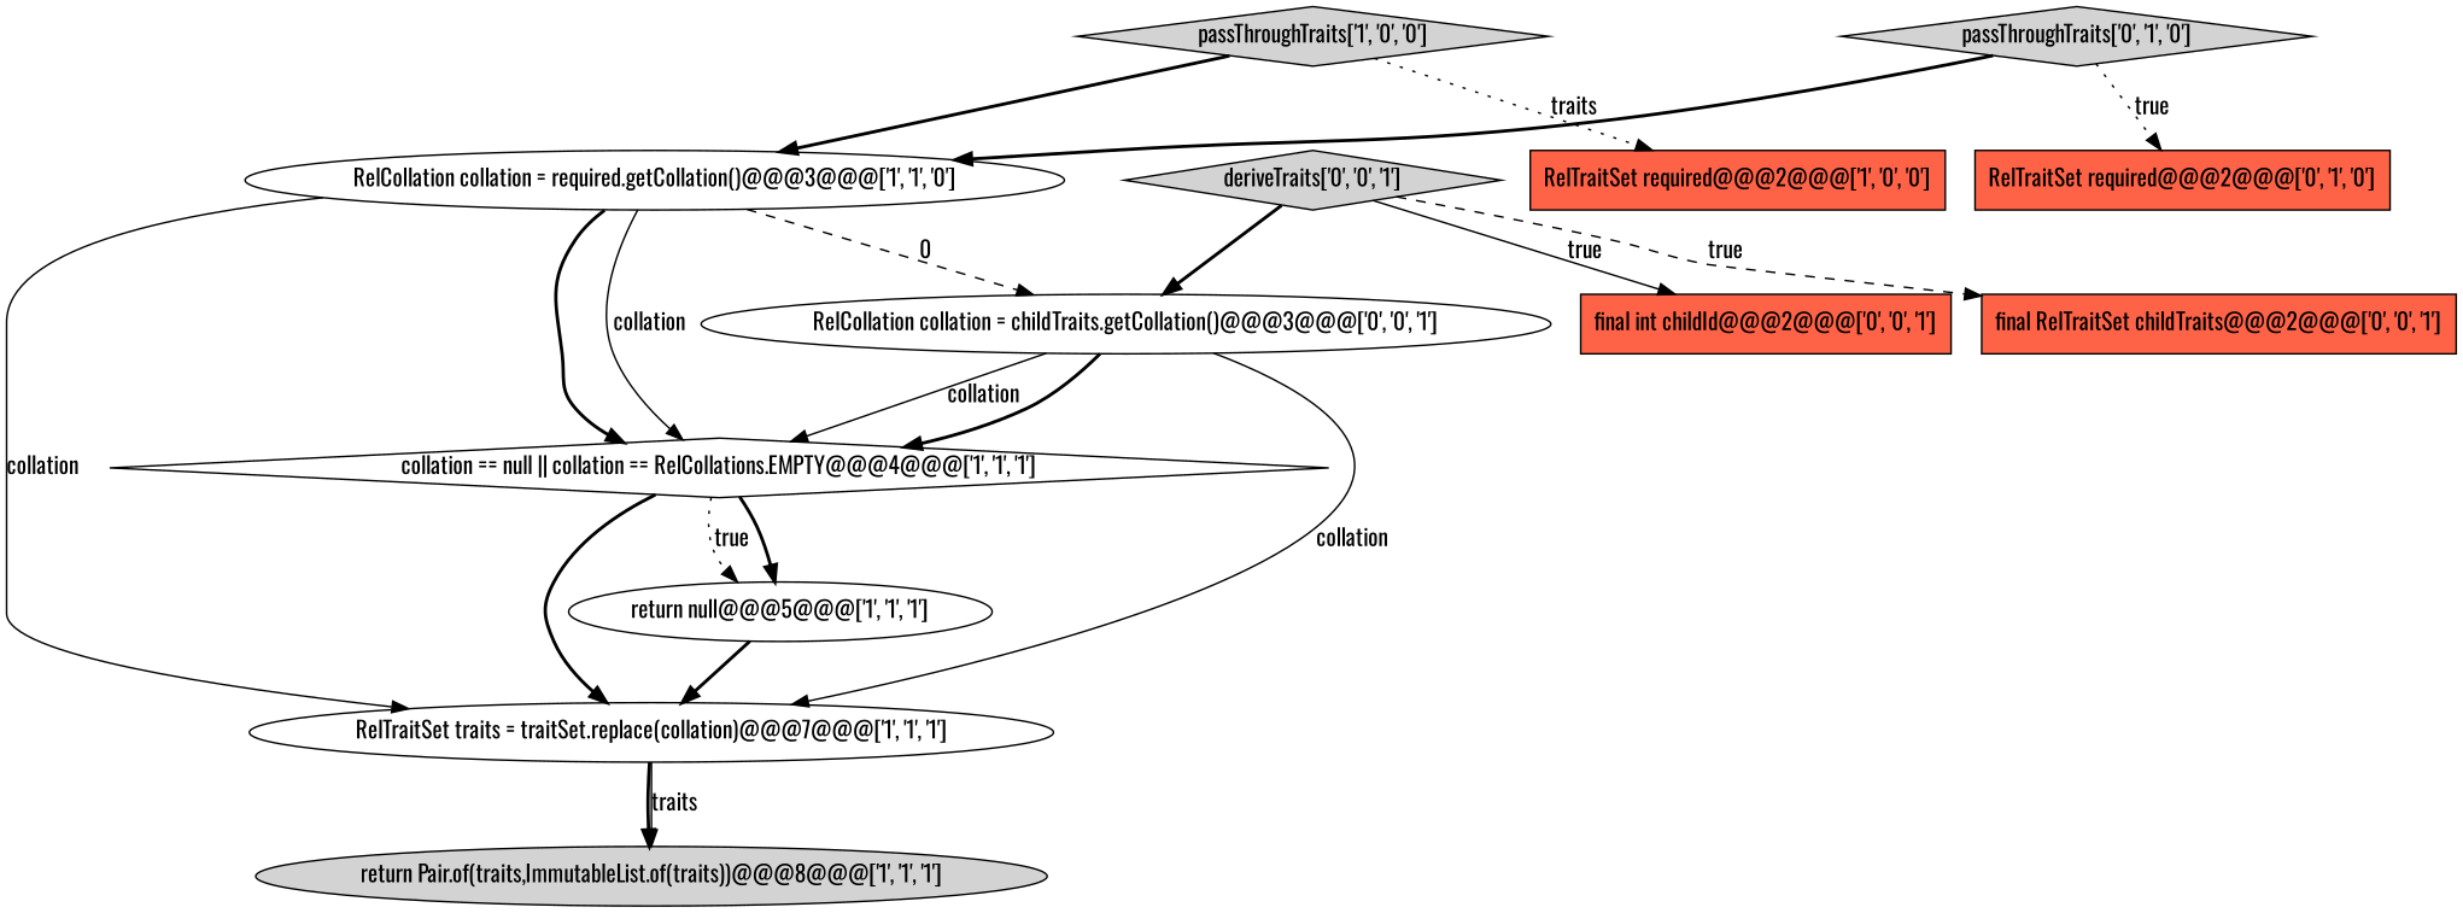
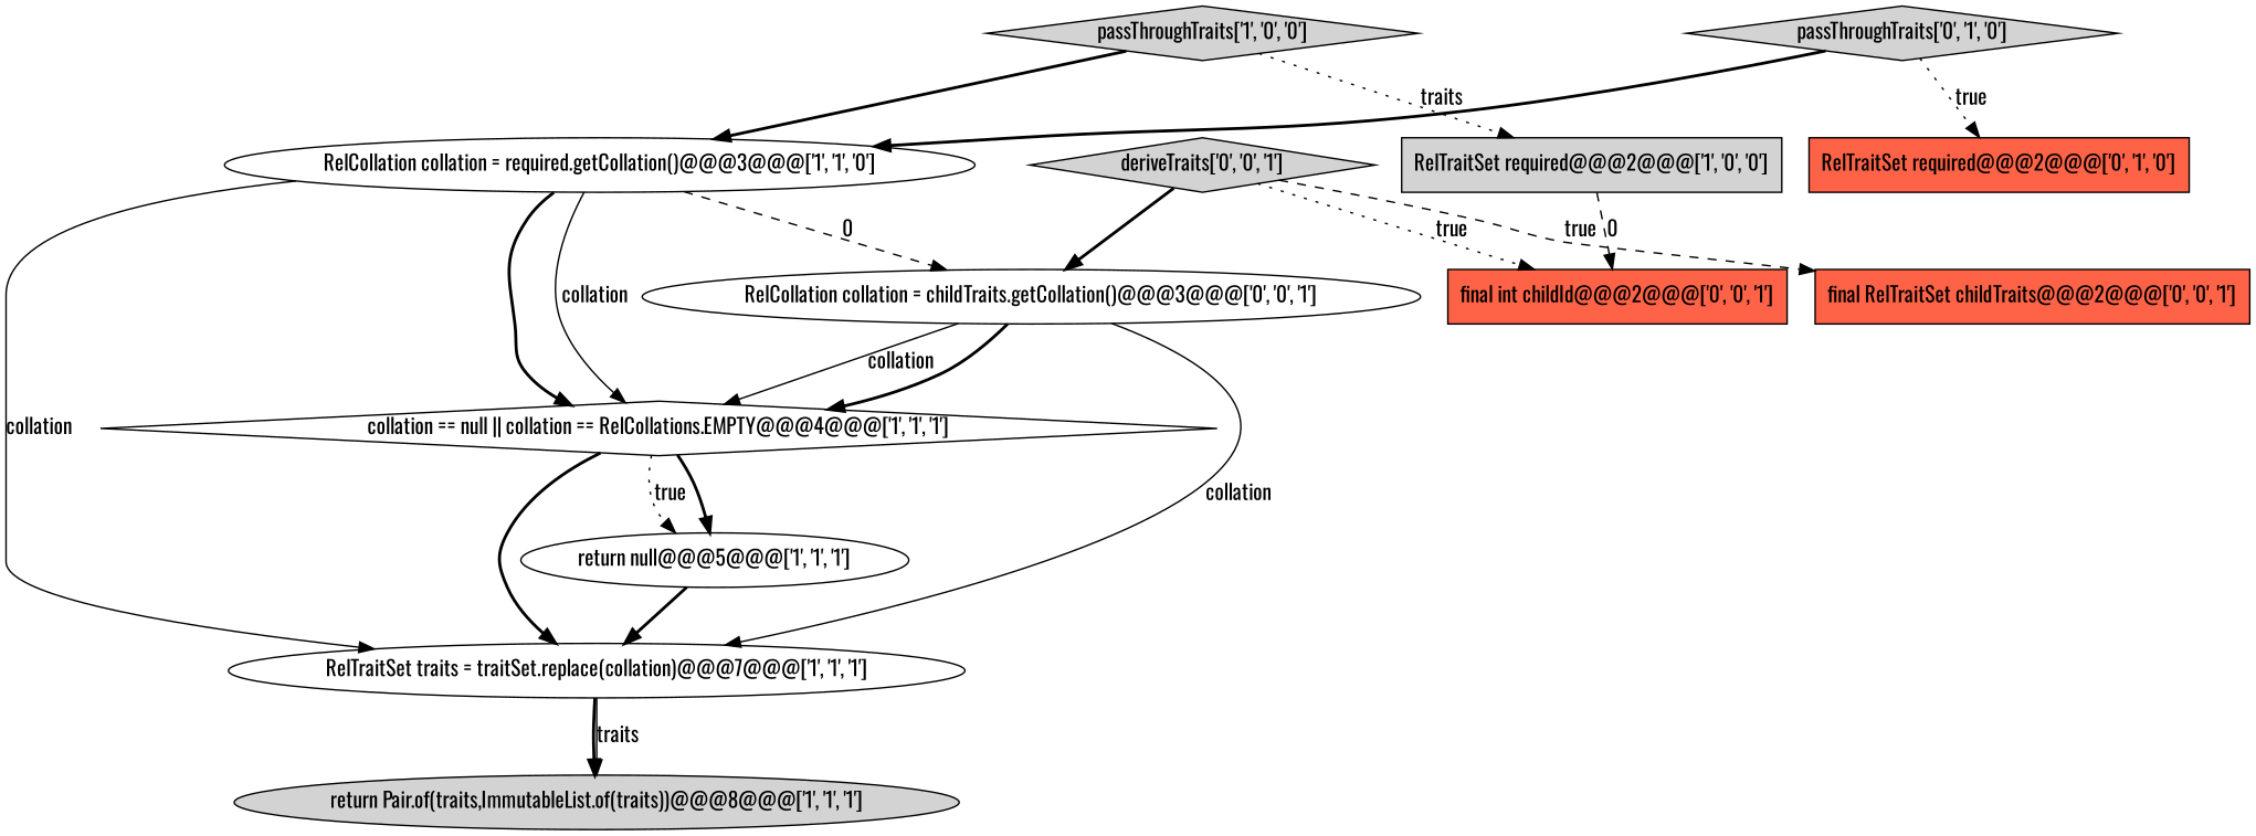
  digraph {
    fontname=Oswald
    node [fillcolor=white fontname=Oswald shape=ellipse style=filled]
    edge [fontname=Oswald style=bold]
    n1 [label="RelTraitSet traits = traitSet.replace(collation)@@@7@@@['1', '1', '1']"]
    n2 [fillcolor=lightgray label="return Pair.of(traits,ImmutableList.of(traits))@@@8@@@['1', '1', '1']"]
    n3 [label="collation == null || collation == RelCollations.EMPTY@@@4@@@['1', '1', '1']" shape=diamond]
    n4 [label="return null@@@5@@@['1', '1', '1']"]
    n5 [fillcolor=tomato label="RelTraitSet required@@@2@@@['0', '1', '0']" shape=box]
    n6 [label="RelCollation collation = childTraits.getCollation()@@@3@@@['0', '0', '1']"]
    n7 [label="RelCollation collation = required.getCollation()@@@3@@@['1', '1', '0']"]
    n8 [fillcolor=lightgray label="passThroughTraits['1', '0', '0']" shape=diamond]
-   n9 [fillcolor=tomato label="RelTraitSet required@@@2@@@['1', '0', '0']" shape=box]
+   n9 [fillcolor=lightgray label="RelTraitSet required@@@2@@@['1', '0', '0']" shape=box]
    n10 [fillcolor=tomato label="final int childId@@@2@@@['0', '0', '1']" shape=box]
    n11 [fillcolor=tomato label="final RelTraitSet childTraits@@@2@@@['0', '0', '1']" shape=box]
    n12 [fillcolor=lightgray label="deriveTraits['0', '0', '1']" shape=diamond]
    n13 [fillcolor=lightgray label="passThroughTraits['0', '1', '0']" shape=diamond]
    n1 -> n2
    n1 -> n2 [label=traits style=solid]
    n3 -> n1
    n3 -> n4
    n3 -> n4 [label=true style=dotted]
    n4 -> n1
    n6 -> n1 [label=collation style=solid]
    n6 -> n3 [label=collation style=solid]
    n6 -> n3
    n7 -> n1 [label=collation style=solid]
    n7 -> n3
    n7 -> n3 [label=collation style=solid]
    n7 -> n6 [label=0 style=dashed]
    n8 -> n7
    n8 -> n9 [label=traits style=dotted]
+   n9 -> n10 [label=0 style=dashed]
    n12 -> n6
-   n12 -> n10 [label=true style=solid]
+   n12 -> n10 [label=true style=dotted]
    n12 -> n11 [label=true style=dashed]
    n13 -> n5 [label=true style=dotted]
    n13 -> n7
  }
